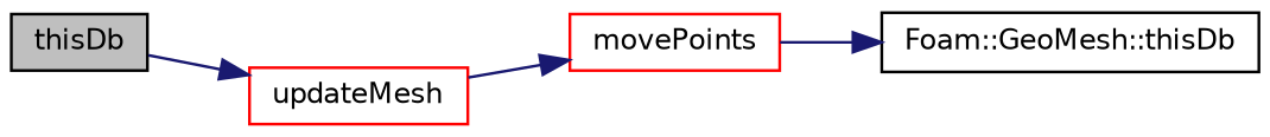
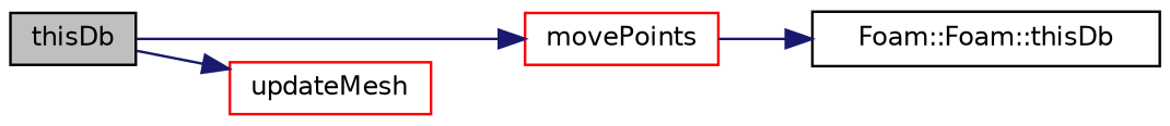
  digraph {
    rankdir=LR
    node [color=black fontname=Helvetica fontsize=10 shape=record]
    edge [color=midnightblue fontname=Helvetica fontsize=10 labelfontname=Helvetica labelfontsize=10 style=solid]
    n1 [fillcolor=grey75 fontcolor=black height=0.2 label=thisDb style=filled width=0.4]
    n2 [color=red height=0.2 label=movePoints width=0.4]
    n3 [color=red height=0.2 label=updateMesh width=0.4]
-   n4 [height=0.2 label="Foam::GeoMesh::thisDb" width=0.4]
-   n3 -> n2
+   n4 [height=0.2 label="Foam::Foam::thisDb" width=0.4]
+   n1 -> n2
    n1 -> n3
    n2 -> n4
  }
